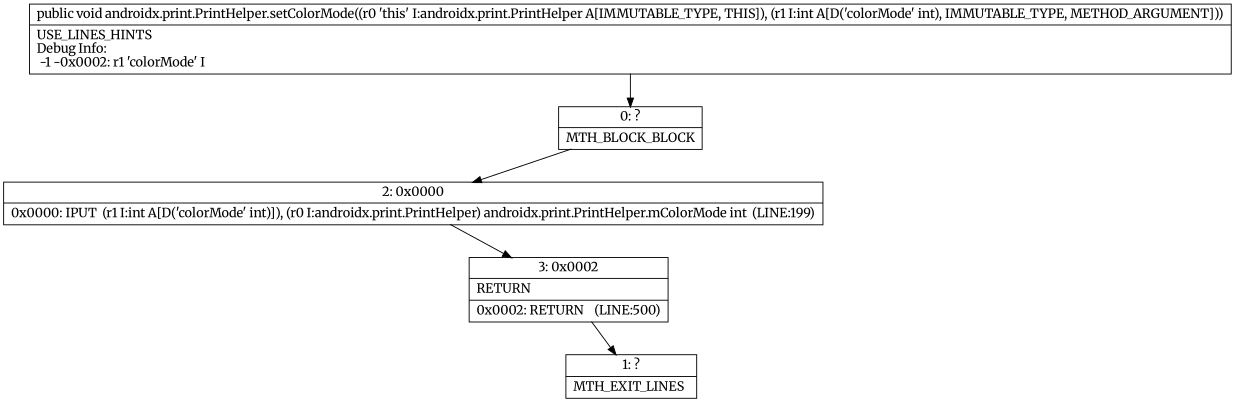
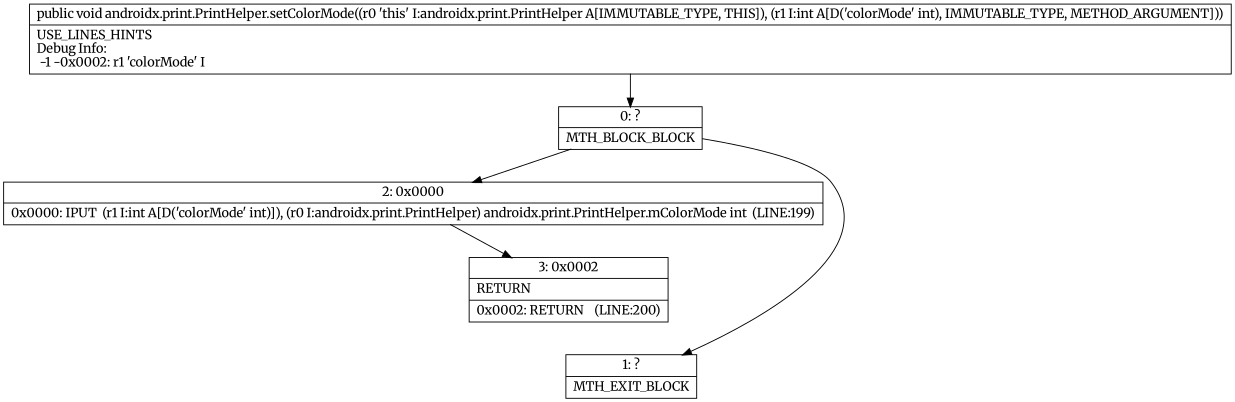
  digraph {
    fontname=Merriweather
    node [fontname=Merriweather shape=record]
    edge [fontname=Merriweather]
    n1 [label="{0\:\ ?|MTH_BLOCK_BLOCK\l}"]
    n2 [label="{2\:\ 0x0000|0x0000: IPUT  (r1 I:int A[D('colorMode' int)]), (r0 I:androidx.print.PrintHelper) androidx.print.PrintHelper.mColorMode int  (LINE:199)\l}"]
-   n3 [label="{3\:\ 0x0002|RETURN\l|0x0002: RETURN    (LINE:500)\l}"]
-   n4 [label="{1\:\ ?|MTH_EXIT_LINES\l}"]
+   n3 [label="{3\:\ 0x0002|RETURN\l|0x0002: RETURN    (LINE:200)\l}"]
+   n4 [label="{1\:\ ?|MTH_EXIT_BLOCK\l}"]
    n5 [label="{public void androidx.print.PrintHelper.setColorMode((r0 'this' I:androidx.print.PrintHelper A[IMMUTABLE_TYPE, THIS]), (r1 I:int A[D('colorMode' int), IMMUTABLE_TYPE, METHOD_ARGUMENT]))  | USE_LINES_HINTS\lDebug Info:\l  \-1 \-0x0002: r1 'colorMode' I\l}"]
    n1 -> n2
    n2 -> n3
-   n3 -> n4
+   n1 -> n4
    n5 -> n1
  }
